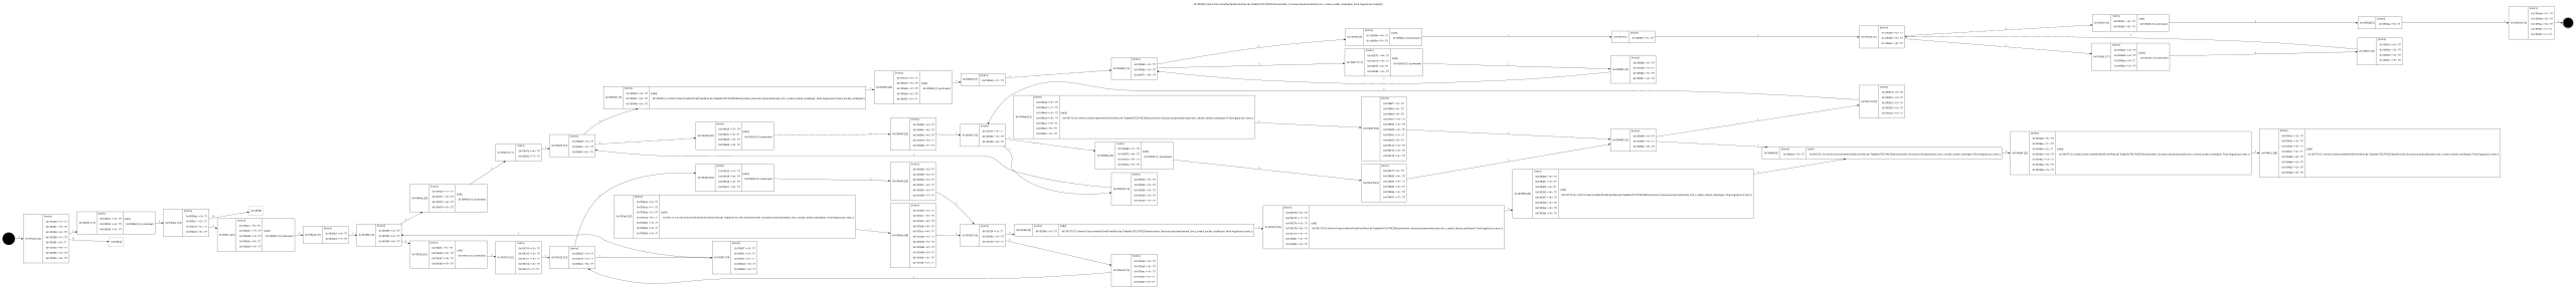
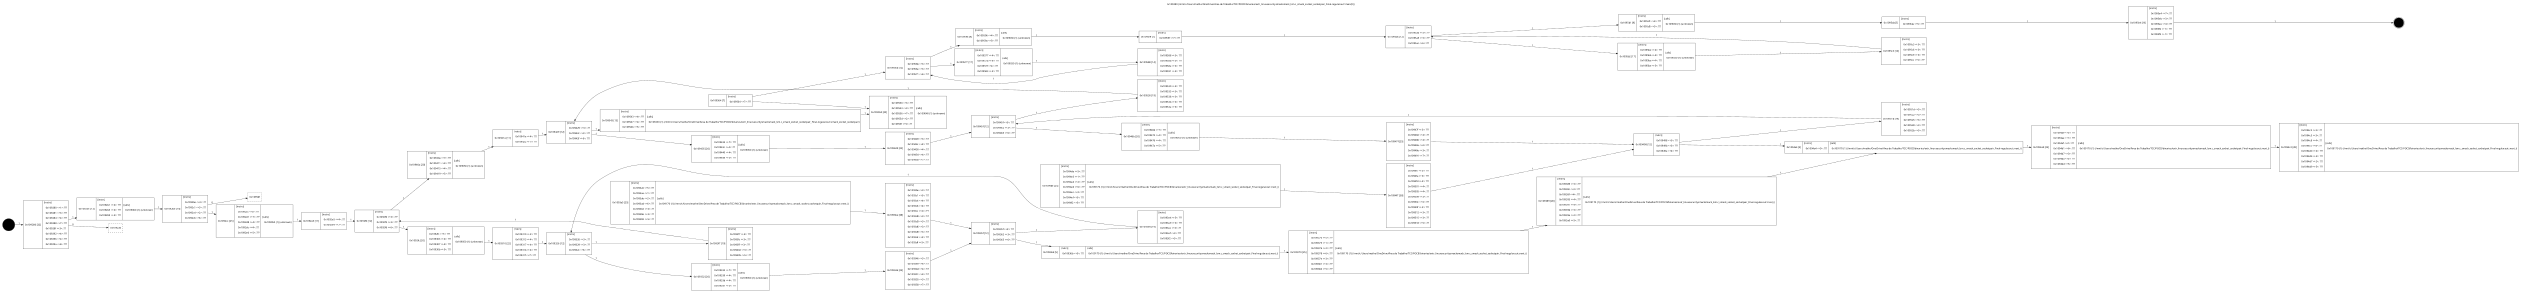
  digraph {
    fontname="Noto Sans"
    label="0x109280 (/mnt/c/Users/mathe/OneDrive/Área de Trabalho/TCC/POCII/binaries/extr_linuxsecuritysmacksmack_lsm.c_smack_socket_socketpair_Final-regular.out::main(0))"
    labelloc=t
    rankdir=LR
    node [fontname="Noto Sans" shape=record]
    edge [fontname="Noto Sans"]
    Entry [fillcolor=black height=0.3 shape=circle style=filled width=0.3]
    n2 [label="{\n     0x109280 [32]\l\n     | [instrs]\l\n     &nbsp;&nbsp;0x109280 \<+1\>: ???\l\n     &nbsp;&nbsp;0x109281 \<+3\>: ???\l\n     &nbsp;&nbsp;0x109284 \<+4\>: ???\l\n     &nbsp;&nbsp;0x109288 \<+7\>: ???\l\n     &nbsp;&nbsp;0x10928f \<+3\>: ???\l\n     &nbsp;&nbsp;0x109292 \<+4\>: ???\l\n     &nbsp;&nbsp;0x109296 \<+4\>: ???\l\n     &nbsp;&nbsp;0x10929a \<+6\>: ???\l\n  }"]
    n3 [label="{\n     0x1092b1 [13]\l\n     | [instrs]\l\n     &nbsp;&nbsp;0x1092b1 \<+4\>: ???\l\n     &nbsp;&nbsp;0x1092b5 \<+4\>: ???\l\n     &nbsp;&nbsp;0x1092b9 \<+5\>: ???\l\n     | [calls]\l\n     &nbsp;&nbsp;0x109060 \{1\} (unknown)\l\n  }"]
    n4 [label="{\n     0x1092a0\l\n  }" style=dashed]
    n5 [label="{\n     0x1092be [14]\l\n     | [instrs]\l\n     &nbsp;&nbsp;0x1092be \<+3\>: ???\l\n     &nbsp;&nbsp;0x1092c1 \<+3\>: ???\l\n     &nbsp;&nbsp;0x1092c4 \<+2\>: ???\l\n     &nbsp;&nbsp;0x1092c6 \<+6\>: ???\l\n  }"]
    n6 [label="{\n     0x1095df\l\n  }" style=dashed]
    n7 [label="{\n     0x1092cc [25]\l\n     | [instrs]\l\n     &nbsp;&nbsp;0x1092cc \<+5\>: ???\l\n     &nbsp;&nbsp;0x1092d1 \<+7\>: ???\l\n     &nbsp;&nbsp;0x1092d8 \<+4\>: ???\l\n     &nbsp;&nbsp;0x1092dc \<+4\>: ???\l\n     &nbsp;&nbsp;0x1092e0 \<+5\>: ???\l\n     | [calls]\l\n     &nbsp;&nbsp;0x109050 \{1\} (unknown)\l\n  }"]
    n8 [label="{\n     0x1092e5 [11]\l\n     | [instrs]\l\n     &nbsp;&nbsp;0x1092e5 \<+4\>: ???\l\n     &nbsp;&nbsp;0x1092e9 \<+7\>: ???\l\n  }"]
    n9 [label="{\n     0x1092f0 [12]\l\n     | [instrs]\l\n     &nbsp;&nbsp;0x1092f0 \<+3\>: ???\l\n     &nbsp;&nbsp;0x1092f3 \<+3\>: ???\l\n     &nbsp;&nbsp;0x1092f6 \<+6\>: ???\l\n  }"]
    Exit [fillcolor=black height=0.3 peripheries=2 shape=circle style=filled width=0.3]
    n11 [label="{\n     0x10940a [20]\l\n     | [instrs]\l\n     &nbsp;&nbsp;0x10940a \<+7\>: ???\l\n     &nbsp;&nbsp;0x109411 \<+4\>: ???\l\n     &nbsp;&nbsp;0x109415 \<+4\>: ???\l\n     &nbsp;&nbsp;0x109419 \<+5\>: ???\l\n     | [calls]\l\n     &nbsp;&nbsp;0x109050 \{1\} (unknown)\l\n  }"]
    n12 [label="{\n     0x1092fc [20]\l\n     | [instrs]\l\n     &nbsp;&nbsp;0x1092fc \<+7\>: ???\l\n     &nbsp;&nbsp;0x109303 \<+4\>: ???\l\n     &nbsp;&nbsp;0x109307 \<+4\>: ???\l\n     &nbsp;&nbsp;0x10930b \<+5\>: ???\l\n     | [calls]\l\n     &nbsp;&nbsp;0x109050 \{1\} (unknown)\l\n  }"]
    n13 [label="{\n     0x10941e [11]\l\n     | [instrs]\l\n     &nbsp;&nbsp;0x10941e \<+4\>: ???\l\n     &nbsp;&nbsp;0x109422 \<+7\>: ???\l\n  }"]
    n14 [label="{\n     0x109310 [22]\l\n     | [instrs]\l\n     &nbsp;&nbsp;0x109310 \<+3\>: ???\l\n     &nbsp;&nbsp;0x109313 \<+4\>: ???\l\n     &nbsp;&nbsp;0x109317 \<+4\>: ???\l\n     &nbsp;&nbsp;0x10931b \<+4\>: ???\l\n     &nbsp;&nbsp;0x10931f \<+7\>: ???\l\n  }"]
    n15 [label="{\n     0x109429 [12]\l\n     | [instrs]\l\n     &nbsp;&nbsp;0x109429 \<+3\>: ???\l\n     &nbsp;&nbsp;0x10942c \<+3\>: ???\l\n     &nbsp;&nbsp;0x10942f \<+6\>: ???\l\n  }"]
    n16 [label="{\n     0x109326 [12]\l\n     | [instrs]\l\n     &nbsp;&nbsp;0x109326 \<+3\>: ???\l\n     &nbsp;&nbsp;0x109329 \<+3\>: ???\l\n     &nbsp;&nbsp;0x10932c \<+6\>: ???\l\n  }"]
    n17 [label="{\n     0x1093f7 [19]\l\n     | [instrs]\l\n     &nbsp;&nbsp;0x1093f7 \<+5\>: ???\l\n     &nbsp;&nbsp;0x1093fc \<+3\>: ???\l\n     &nbsp;&nbsp;0x1093ff \<+3\>: ???\l\n     &nbsp;&nbsp;0x109402 \<+3\>: ???\l\n     &nbsp;&nbsp;0x109405 \<+5\>: ???\l\n  }"]
    n18 [label="{\n     0x109332 [20]\l\n     | [instrs]\l\n     &nbsp;&nbsp;0x109332 \<+7\>: ???\l\n     &nbsp;&nbsp;0x109339 \<+4\>: ???\l\n     &nbsp;&nbsp;0x10933d \<+4\>: ???\l\n     &nbsp;&nbsp;0x109341 \<+5\>: ???\l\n     | [calls]\l\n     &nbsp;&nbsp;0x109050 \{1\} (unknown)\l\n  }"]
    n19 [label="{\n     0x109346 [25]\l\n     | [instrs]\l\n     &nbsp;&nbsp;0x109346 \<+3\>: ???\l\n     &nbsp;&nbsp;0x109349 \<+4\>: ???\l\n     &nbsp;&nbsp;0x10934d \<+4\>: ???\l\n     &nbsp;&nbsp;0x109351 \<+4\>: ???\l\n     &nbsp;&nbsp;0x109355 \<+3\>: ???\l\n     &nbsp;&nbsp;0x109358 \<+7\>: ???\l\n  }"]
    n20 [label="{\n     0x10935f [12]\l\n     | [instrs]\l\n     &nbsp;&nbsp;0x10935f \<+3\>: ???\l\n     &nbsp;&nbsp;0x109362 \<+3\>: ???\l\n     &nbsp;&nbsp;0x109365 \<+6\>: ???\l\n  }"]
    n21 [label="{\n     0x1093e4 [19]\l\n     | [instrs]\l\n     &nbsp;&nbsp;0x1093e4 \<+5\>: ???\l\n     &nbsp;&nbsp;0x1093e9 \<+3\>: ???\l\n     &nbsp;&nbsp;0x1093ec \<+3\>: ???\l\n     &nbsp;&nbsp;0x1093ef \<+3\>: ???\l\n     &nbsp;&nbsp;0x1093f2 \<+5\>: ???\l\n  }"]
    n22 [label="{\n     0x10936b [5]\l\n     | [instrs]\l\n     &nbsp;&nbsp;0x10936b \<+5\>: ???\l\n     | [calls]\l\n     &nbsp;&nbsp;0x109170 \{1\} (/mnt/c/Users/mathe/OneDrive/Área de Trabalho/TCC/POCII/binaries/extr_linuxsecuritysmacksmack_lsm.c_smack_socket_socketpair_Final-regular.out::next_i)\l\n  }"]
    n23 [label="{\n     0x109370 [25]\l\n     | [instrs]\l\n     &nbsp;&nbsp;0x109370 \<+5\>: ???\l\n     &nbsp;&nbsp;0x109375 \<+1\>: ???\l\n     &nbsp;&nbsp;0x109376 \<+2\>: ???\l\n     &nbsp;&nbsp;0x109378 \<+6\>: ???\l\n     &nbsp;&nbsp;0x10937e \<+3\>: ???\l\n     &nbsp;&nbsp;0x109381 \<+3\>: ???\l\n     &nbsp;&nbsp;0x109384 \<+5\>: ???\l\n     | [calls]\l\n     &nbsp;&nbsp;0x109170 \{1\} (/mnt/c/Users/mathe/OneDrive/Área de Trabalho/TCC/POCII/binaries/extr_linuxsecuritysmacksmack_lsm.c_smack_socket_socketpair_Final-regular.out::next_i)\l\n  }"]
    n24 [label="{\n     0x109389 [28]\l\n     | [instrs]\l\n     &nbsp;&nbsp;0x109389 \<+3\>: ???\l\n     &nbsp;&nbsp;0x10938c \<+3\>: ???\l\n     &nbsp;&nbsp;0x10938f \<+4\>: ???\l\n     &nbsp;&nbsp;0x109393 \<+4\>: ???\l\n     &nbsp;&nbsp;0x109397 \<+4\>: ???\l\n     &nbsp;&nbsp;0x10939b \<+3\>: ???\l\n     &nbsp;&nbsp;0x10939e \<+2\>: ???\l\n     &nbsp;&nbsp;0x1093a0 \<+5\>: ???\l\n     | [calls]\l\n     &nbsp;&nbsp;0x109170 \{1\} (/mnt/c/Users/mathe/OneDrive/Área de Trabalho/TCC/POCII/binaries/extr_linuxsecuritysmacksmack_lsm.c_smack_socket_socketpair_Final-regular.out::next_i)\l\n  }"]
    n25 [label="{\n     0x1094a4 [5]\l\n     | [instrs]\l\n     &nbsp;&nbsp;0x1094a4 \<+5\>: ???\l\n     | [calls]\l\n     &nbsp;&nbsp;0x109170 \{1\} (/mnt/c/Users/mathe/OneDrive/Área de Trabalho/TCC/POCII/binaries/extr_linuxsecuritysmacksmack_lsm.c_smack_socket_socketpair_Final-regular.out::next_i)\l\n  }"]
    n26 [label="{\n     0x1093a5 [25]\l\n     | [instrs]\l\n     &nbsp;&nbsp;0x1093a5 \<+5\>: ???\l\n     &nbsp;&nbsp;0x1093aa \<+1\>: ???\l\n     &nbsp;&nbsp;0x1093ab \<+2\>: ???\l\n     &nbsp;&nbsp;0x1093ad \<+6\>: ???\l\n     &nbsp;&nbsp;0x1093b3 \<+3\>: ???\l\n     &nbsp;&nbsp;0x1093b6 \<+3\>: ???\l\n     &nbsp;&nbsp;0x1093b9 \<+5\>: ???\l\n     | [calls]\l\n     &nbsp;&nbsp;0x109170 \{1\} (/mnt/c/Users/mathe/OneDrive/Área de Trabalho/TCC/POCII/binaries/extr_linuxsecuritysmacksmack_lsm.c_smack_socket_socketpair_Final-regular.out::next_i)\l\n  }"]
    n27 [label="{\n     0x1093be [38]\l\n     | [instrs]\l\n     &nbsp;&nbsp;0x1093be \<+3\>: ???\l\n     &nbsp;&nbsp;0x1093c1 \<+3\>: ???\l\n     &nbsp;&nbsp;0x1093c4 \<+4\>: ???\l\n     &nbsp;&nbsp;0x1093c8 \<+4\>: ???\l\n     &nbsp;&nbsp;0x1093cc \<+4\>: ???\l\n     &nbsp;&nbsp;0x1093d0 \<+3\>: ???\l\n     &nbsp;&nbsp;0x1093d3 \<+3\>: ???\l\n     &nbsp;&nbsp;0x1093d6 \<+3\>: ???\l\n     &nbsp;&nbsp;0x1093d9 \<+3\>: ???\l\n     &nbsp;&nbsp;0x1093dc \<+3\>: ???\l\n     &nbsp;&nbsp;0x1093df \<+5\>: ???\l\n  }"]
    n28 [label="{\n     0x1095e4 [16]\l\n     | [instrs]\l\n     &nbsp;&nbsp;0x1095e4 \<+7\>: ???\l\n     &nbsp;&nbsp;0x1095eb \<+3\>: ???\l\n     &nbsp;&nbsp;0x1095ee \<+4\>: ???\l\n     &nbsp;&nbsp;0x1095f2 \<+1\>: ???\l\n     &nbsp;&nbsp;0x1095f3 \<+1\>: ???\l\n  }"]
    n29 [label="{\n     0x1095da [5]\l\n     | [instrs]\l\n     &nbsp;&nbsp;0x1095da \<+5\>: ???\l\n  }"]
    n30 [label="{\n     0x109543 [13]\l\n     | [instrs]\l\n     &nbsp;&nbsp;0x109543 \<+4\>: ???\l\n     &nbsp;&nbsp;0x109547 \<+4\>: ???\l\n     &nbsp;&nbsp;0x10954b \<+5\>: ???\l\n     | [calls]\l\n     &nbsp;&nbsp;0x109230 \{1\} (/mnt/c/Users/mathe/OneDrive/Área de Trabalho/TCC/POCII/binaries/extr_linuxsecuritysmacksmack_lsm.c_smack_socket_socketpair_Final-regular.out::smack_socket_socketpair)\l\n  }"]
    n31 [label="{\n     0x109435 [20]\l\n     | [instrs]\l\n     &nbsp;&nbsp;0x109435 \<+7\>: ???\l\n     &nbsp;&nbsp;0x10943c \<+4\>: ???\l\n     &nbsp;&nbsp;0x109440 \<+4\>: ???\l\n     &nbsp;&nbsp;0x109444 \<+5\>: ???\l\n     | [calls]\l\n     &nbsp;&nbsp;0x109050 \{1\} (unknown)\l\n  }"]
    n32 [label="{\n     0x109550 [20]\l\n     | [instrs]\l\n     &nbsp;&nbsp;0x109550 \<+3\>: ???\l\n     &nbsp;&nbsp;0x109553 \<+3\>: ???\l\n     &nbsp;&nbsp;0x109556 \<+7\>: ???\l\n     &nbsp;&nbsp;0x10955d \<+2\>: ???\l\n     &nbsp;&nbsp;0x10955f \<+5\>: ???\l\n     | [calls]\l\n     &nbsp;&nbsp;0x109040 \{1\} (unknown)\l\n  }"]
    n33 [label="{\n     0x109449 [22]\l\n     | [instrs]\l\n     &nbsp;&nbsp;0x109449 \<+3\>: ???\l\n     &nbsp;&nbsp;0x10944c \<+4\>: ???\l\n     &nbsp;&nbsp;0x109450 \<+4\>: ???\l\n     &nbsp;&nbsp;0x109454 \<+4\>: ???\l\n     &nbsp;&nbsp;0x109458 \<+7\>: ???\l\n  }"]
    n34 [label="{\n     0x109564 [7]\l\n     | [instrs]\l\n     &nbsp;&nbsp;0x109564 \<+7\>: ???\l\n  }"]
    n35 [label="{\n     0x10945f [12]\l\n     | [instrs]\l\n     &nbsp;&nbsp;0x10945f \<+3\>: ???\l\n     &nbsp;&nbsp;0x109462 \<+3\>: ???\l\n     &nbsp;&nbsp;0x109465 \<+6\>: ???\l\n  }"]
    n36 [label="{\n     0x109530 [19]\l\n     | [instrs]\l\n     &nbsp;&nbsp;0x109530 \<+5\>: ???\l\n     &nbsp;&nbsp;0x109535 \<+3\>: ???\l\n     &nbsp;&nbsp;0x109538 \<+3\>: ???\l\n     &nbsp;&nbsp;0x10953b \<+3\>: ???\l\n     &nbsp;&nbsp;0x10953e \<+5\>: ???\l\n  }"]
    n37 [label="{\n     0x10946b [20]\l\n     | [instrs]\l\n     &nbsp;&nbsp;0x10946b \<+7\>: ???\l\n     &nbsp;&nbsp;0x109472 \<+4\>: ???\l\n     &nbsp;&nbsp;0x109476 \<+4\>: ???\l\n     &nbsp;&nbsp;0x10947a \<+5\>: ???\l\n     | [calls]\l\n     &nbsp;&nbsp;0x109050 \{1\} (unknown)\l\n  }"]
    n38 [label="{\n     0x10947f [25]\l\n     | [instrs]\l\n     &nbsp;&nbsp;0x10947f \<+3\>: ???\l\n     &nbsp;&nbsp;0x109482 \<+4\>: ???\l\n     &nbsp;&nbsp;0x109486 \<+4\>: ???\l\n     &nbsp;&nbsp;0x10948a \<+4\>: ???\l\n     &nbsp;&nbsp;0x10948e \<+3\>: ???\l\n     &nbsp;&nbsp;0x109491 \<+7\>: ???\l\n  }"]
    n39 [label="{\n     0x109498 [12]\l\n     | [instrs]\l\n     &nbsp;&nbsp;0x109498 \<+3\>: ???\l\n     &nbsp;&nbsp;0x10949b \<+3\>: ???\l\n     &nbsp;&nbsp;0x10949e \<+6\>: ???\l\n  }"]
    n40 [label="{\n     0x10951d [19]\l\n     | [instrs]\l\n     &nbsp;&nbsp;0x10951d \<+5\>: ???\l\n     &nbsp;&nbsp;0x109522 \<+3\>: ???\l\n     &nbsp;&nbsp;0x109525 \<+3\>: ???\l\n     &nbsp;&nbsp;0x109528 \<+3\>: ???\l\n     &nbsp;&nbsp;0x10952b \<+5\>: ???\l\n  }"]
    n41 [label="{\n     0x1094a9 [25]\l\n     | [instrs]\l\n     &nbsp;&nbsp;0x1094a9 \<+5\>: ???\l\n     &nbsp;&nbsp;0x1094ae \<+1\>: ???\l\n     &nbsp;&nbsp;0x1094af \<+2\>: ???\l\n     &nbsp;&nbsp;0x1094b1 \<+6\>: ???\l\n     &nbsp;&nbsp;0x1094b7 \<+3\>: ???\l\n     &nbsp;&nbsp;0x1094ba \<+3\>: ???\l\n     &nbsp;&nbsp;0x1094bd \<+5\>: ???\l\n     | [calls]\l\n     &nbsp;&nbsp;0x109170 \{1\} (/mnt/c/Users/mathe/OneDrive/Área de Trabalho/TCC/POCII/binaries/extr_linuxsecuritysmacksmack_lsm.c_smack_socket_socketpair_Final-regular.out::next_i)\l\n  }"]
    n42 [label="{\n     0x1094c2 [28]\l\n     | [instrs]\l\n     &nbsp;&nbsp;0x1094c2 \<+3\>: ???\l\n     &nbsp;&nbsp;0x1094c5 \<+3\>: ???\l\n     &nbsp;&nbsp;0x1094c8 \<+4\>: ???\l\n     &nbsp;&nbsp;0x1094cc \<+4\>: ???\l\n     &nbsp;&nbsp;0x1094d0 \<+4\>: ???\l\n     &nbsp;&nbsp;0x1094d4 \<+3\>: ???\l\n     &nbsp;&nbsp;0x1094d7 \<+2\>: ???\l\n     &nbsp;&nbsp;0x1094d9 \<+5\>: ???\l\n     | [calls]\l\n     &nbsp;&nbsp;0x109170 \{1\} (/mnt/c/Users/mathe/OneDrive/Área de Trabalho/TCC/POCII/binaries/extr_linuxsecuritysmacksmack_lsm.c_smack_socket_socketpair_Final-regular.out::next_i)\l\n  }"]
    n43 [label="{\n     0x1094de [25]\l\n     | [instrs]\l\n     &nbsp;&nbsp;0x1094de \<+5\>: ???\l\n     &nbsp;&nbsp;0x1094e3 \<+1\>: ???\l\n     &nbsp;&nbsp;0x1094e4 \<+2\>: ???\l\n     &nbsp;&nbsp;0x1094e6 \<+6\>: ???\l\n     &nbsp;&nbsp;0x1094ec \<+3\>: ???\l\n     &nbsp;&nbsp;0x1094ef \<+3\>: ???\l\n     &nbsp;&nbsp;0x1094f2 \<+5\>: ???\l\n     | [calls]\l\n     &nbsp;&nbsp;0x109170 \{1\} (/mnt/c/Users/mathe/OneDrive/Área de Trabalho/TCC/POCII/binaries/extr_linuxsecuritysmacksmack_lsm.c_smack_socket_socketpair_Final-regular.out::next_i)\l\n  }"]
    n44 [label="{\n     0x1094f7 [38]\l\n     | [instrs]\l\n     &nbsp;&nbsp;0x1094f7 \<+3\>: ???\l\n     &nbsp;&nbsp;0x1094fa \<+3\>: ???\l\n     &nbsp;&nbsp;0x1094fd \<+4\>: ???\l\n     &nbsp;&nbsp;0x109501 \<+4\>: ???\l\n     &nbsp;&nbsp;0x109505 \<+4\>: ???\l\n     &nbsp;&nbsp;0x109509 \<+3\>: ???\l\n     &nbsp;&nbsp;0x10950c \<+3\>: ???\l\n     &nbsp;&nbsp;0x10950f \<+3\>: ???\l\n     &nbsp;&nbsp;0x109512 \<+3\>: ???\l\n     &nbsp;&nbsp;0x109515 \<+3\>: ???\l\n     &nbsp;&nbsp;0x109518 \<+5\>: ???\l\n  }"]
    n45 [label="{\n     0x10959f [7]\l\n     | [instrs]\l\n     &nbsp;&nbsp;0x10959f \<+7\>: ???\l\n  }"]
    n46 [label="{\n     0x1095a6 [12]\l\n     | [instrs]\l\n     &nbsp;&nbsp;0x1095a6 \<+3\>: ???\l\n     &nbsp;&nbsp;0x1095a9 \<+3\>: ???\l\n     &nbsp;&nbsp;0x1095ac \<+6\>: ???\l\n  }"]
    n47 [label="{\n     0x1095d1 [9]\l\n     | [instrs]\l\n     &nbsp;&nbsp;0x1095d1 \<+4\>: ???\l\n     &nbsp;&nbsp;0x1095d5 \<+5\>: ???\l\n     | [calls]\l\n     &nbsp;&nbsp;0x109030 \{1\} (unknown)\l\n  }"]
    n48 [label="{\n     0x1095b2 [17]\l\n     | [instrs]\l\n     &nbsp;&nbsp;0x1095b2 \<+4\>: ???\l\n     &nbsp;&nbsp;0x1095b6 \<+4\>: ???\l\n     &nbsp;&nbsp;0x1095ba \<+4\>: ???\l\n     &nbsp;&nbsp;0x1095be \<+5\>: ???\l\n     | [calls]\l\n     &nbsp;&nbsp;0x109030 \{1\} (unknown)\l\n  }"]
    n49 [label="{\n     0x1095c3 [14]\l\n     | [instrs]\l\n     &nbsp;&nbsp;0x1095c3 \<+3\>: ???\l\n     &nbsp;&nbsp;0x1095c6 \<+3\>: ???\l\n     &nbsp;&nbsp;0x1095c9 \<+3\>: ???\l\n     &nbsp;&nbsp;0x1095cc \<+5\>: ???\l\n  }"]
    n50 [label="{\n     0x10956b [12]\l\n     | [instrs]\l\n     &nbsp;&nbsp;0x10956b \<+3\>: ???\l\n     &nbsp;&nbsp;0x10956e \<+3\>: ???\l\n     &nbsp;&nbsp;0x109571 \<+6\>: ???\l\n  }"]
    n51 [label="{\n     0x109596 [9]\l\n     | [instrs]\l\n     &nbsp;&nbsp;0x109596 \<+4\>: ???\l\n     &nbsp;&nbsp;0x10959a \<+5\>: ???\l\n     | [calls]\l\n     &nbsp;&nbsp;0x109030 \{1\} (unknown)\l\n  }"]
    n52 [label="{\n     0x109577 [17]\l\n     | [instrs]\l\n     &nbsp;&nbsp;0x109577 \<+4\>: ???\l\n     &nbsp;&nbsp;0x10957b \<+4\>: ???\l\n     &nbsp;&nbsp;0x10957f \<+4\>: ???\l\n     &nbsp;&nbsp;0x109583 \<+5\>: ???\l\n     | [calls]\l\n     &nbsp;&nbsp;0x109030 \{1\} (unknown)\l\n  }"]
    n53 [label="{\n     0x109588 [14]\l\n     | [instrs]\l\n     &nbsp;&nbsp;0x109588 \<+3\>: ???\l\n     &nbsp;&nbsp;0x10958b \<+3\>: ???\l\n     &nbsp;&nbsp;0x10958e \<+3\>: ???\l\n     &nbsp;&nbsp;0x109591 \<+5\>: ???\l\n  }"]
    Entry -> n2 [label=" 1"]
    n2 -> n3 [label=" 1"]
    n2 -> n4 [label=" 0"]
    n3 -> n5 [label=" 1"]
    n5 -> n6 [label=" 0"]
    n5 -> n7 [label=" 1"]
    n7 -> n8 [label=" 1"]
    n8 -> n9 [label=" 1"]
    n9 -> n11 [label=" 1"]
    n9 -> n12 [label=" 1"]
    n11 -> n13 [label=" 1"]
    n12 -> n14 [label=" 1"]
    n13 -> n15 [label=" 1"]
    n14 -> n16 [label=" 1"]
    n15 -> n30 [label=" 1"]
    n15 -> n31 [label=" 1"]
    n16 -> n17 [label=" 1"]
    n16 -> n18 [label=" 1"]
    n17 -> n9 [label=" 1"]
    n18 -> n19 [label=" 1"]
    n19 -> n20 [label=" 1"]
    n20 -> n21 [label=" 1"]
    n20 -> n22 [label=" 1"]
    n21 -> n16 [label=" 1"]
    n22 -> n23 [label=" 1"]
    n23 -> n24 [label=" 1"]
    n24 -> n25 [label=" 1"]
    n25 -> n41 [label=" 1"]
    n26 -> n27 [label=" 1"]
    n27 -> n20 [label=" 1"]
    n28 -> Exit [label=" 1"]
    n29 -> n28 [label=" 1"]
    n30 -> n32 [label=" 1"]
    n31 -> n33 [label=" 1"]
-   n32 -> n34 [label=" 1"]
+   n34 -> n32 [label=" 1"]
    n33 -> n35 [label=" 1"]
    n34 -> n50 [label=" 1"]
    n35 -> n36 [label=" 1"]
    n35 -> n37 [label=" 1"]
    n36 -> n15 [label=" 1"]
    n37 -> n38 [label=" 1"]
    n38 -> n39 [label=" 1"]
    n39 -> n25 [label=" 1"]
    n39 -> n40 [label=" 1"]
    n40 -> n35 [label=" 1"]
    n41 -> n42 [label=" 1"]
    n43 -> n44 [label=" 1"]
    n44 -> n39 [label=" 1"]
    n45 -> n46 [label=" 1"]
    n46 -> n47 [label=" 1"]
    n46 -> n48 [label=" 1"]
    n47 -> n29 [label=" 1"]
    n48 -> n49 [label=" 1"]
    n49 -> n46 [label=" 1"]
    n50 -> n51 [label=" 1"]
    n50 -> n52 [label=" 1"]
    n51 -> n45 [label=" 1"]
    n52 -> n53 [label=" 1"]
    n53 -> n50 [label=" 1"]
  }
